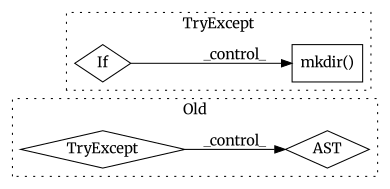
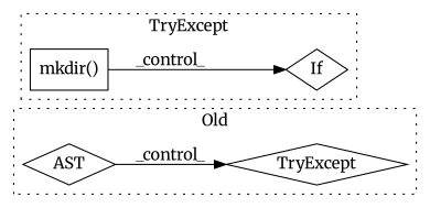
  digraph {
    fontname=Merriweather
    rankdir=LR
    node [fontname=Merriweather shape=diamond]
    edge [fontname=Merriweather]
    n1 [a=71 l=13 label=TryExcept s=36678]
    n2 [a=2 l="7,0" label=AST s="36808,0"]
    n3 [a=75 l=52 label="mkdir()" s=37099 shape=box]
    n4 [a=96 l=3 label=If s=37061]
    subgraph cluster_1 {
      label=Old
      style=dotted
      n1
      n2
    }
    subgraph cluster_2 {
      label=TryExcept
      style=dotted
      n3
      n4
    }
-   n1 -> n2 [label=_control_]
-   n4 -> n3 [label=_control_]
+   n2 -> n1 [label=_control_]
+   n3 -> n4 [label=_control_]
  }
